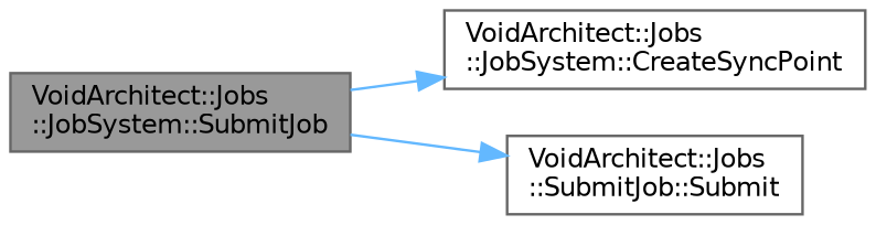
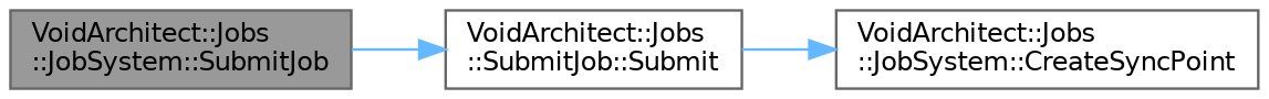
  digraph {
    rankdir=LR
    node [color=grey40 fillcolor=white fontname=Helvetica fontsize=10 shape=box style=filled]
    edge [color=steelblue1 fontname=Helvetica fontsize=10 labelfontname=Helvetica labelfontsize=10 style=solid]
    n1 [color=gray40 fillcolor=grey60 fontcolor=black height=0.2 label="VoidArchitect::Jobs\l::JobSystem::SubmitJob" width=0.4]
    n2 [height=0.2 label="VoidArchitect::Jobs\l::JobSystem::CreateSyncPoint" width=0.4]
    n3 [height=0.2 label="VoidArchitect::Jobs\l::SubmitJob::Submit" width=0.4]
-   n1 -> n2
+   n3 -> n2
    n1 -> n3
  }
